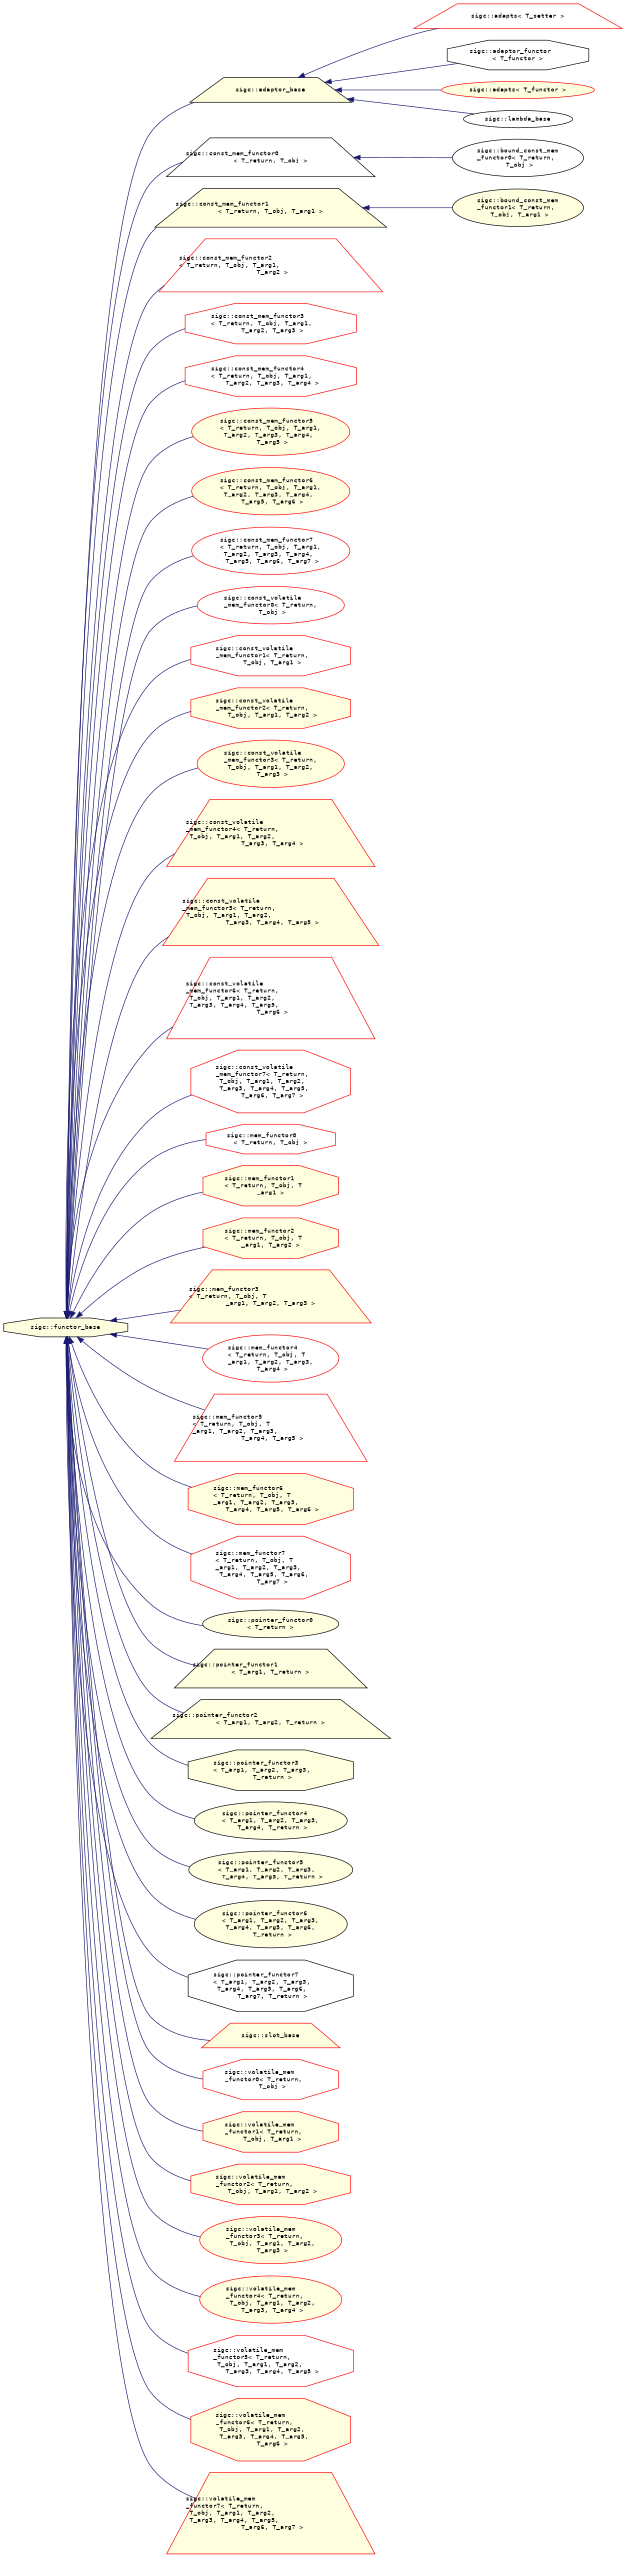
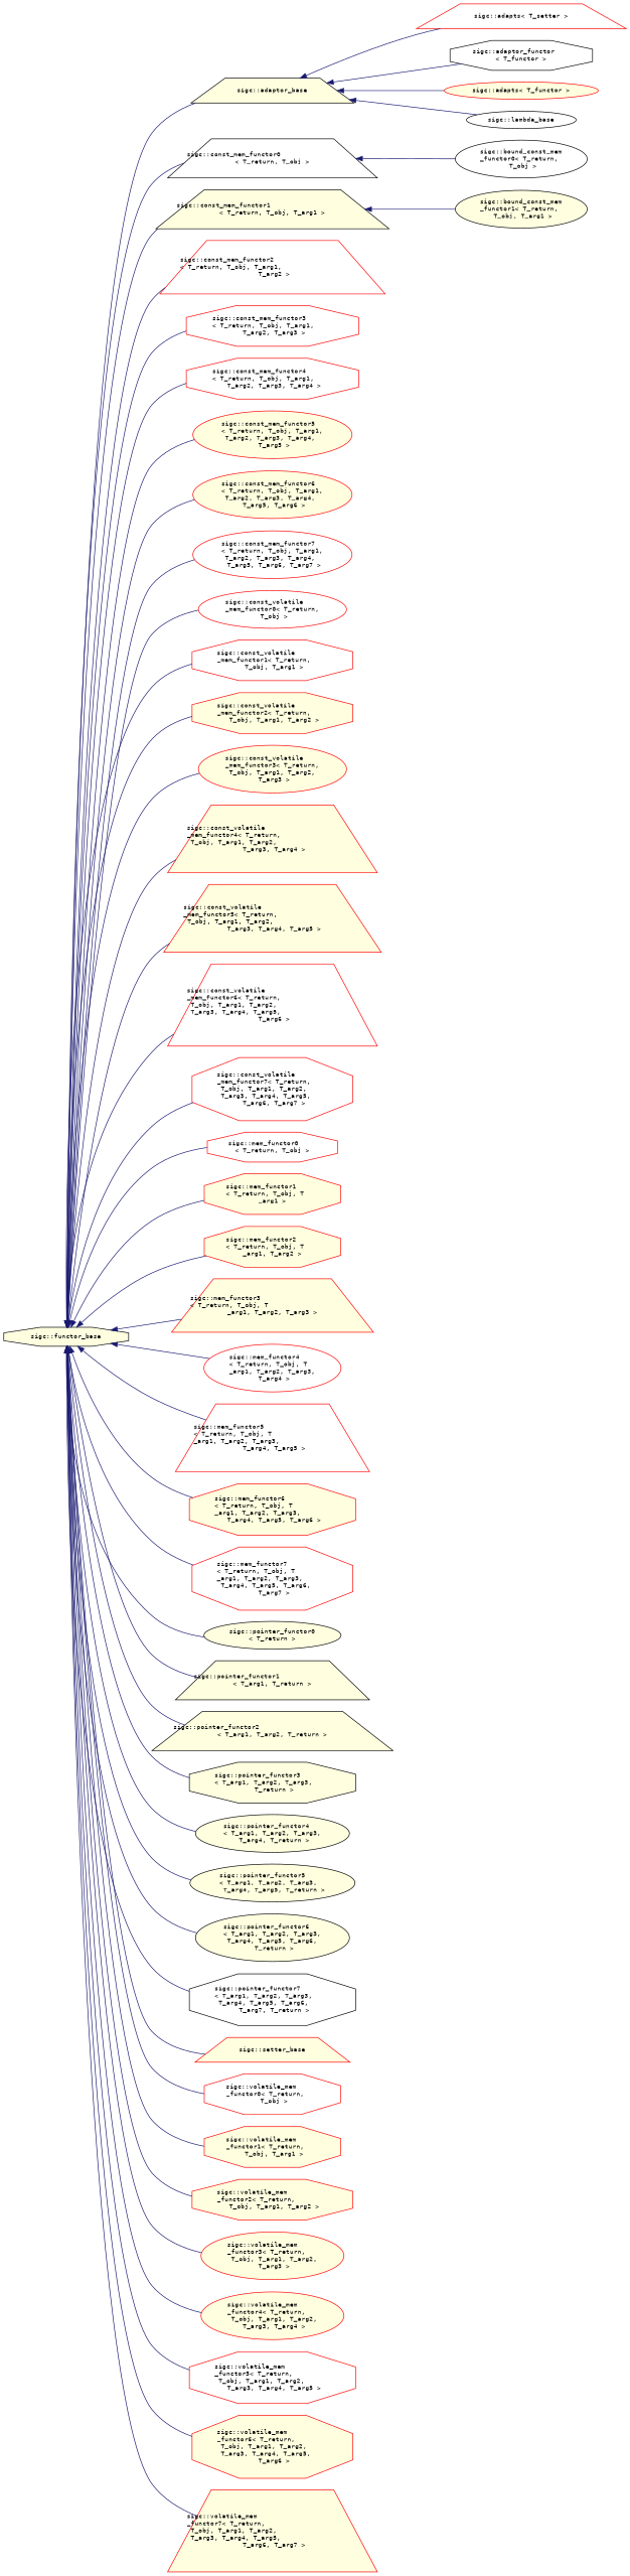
  digraph {
    fontname="DejaVu Sans Mono"
    rankdir=LR
    node [color=red fillcolor=lightyellow fontname="DejaVu Sans Mono" fontsize=10 shape=octagon style=filled]
    edge [color=midnightblue dir=back fontname="DejaVu Sans Mono" fontsize=10 labelfontname=Sans labelfontsize=10 style=solid]
    n1 [color=black fontcolor=black height=0.2 label="sigc::functor_base" width=0.4]
    n2 [color=black height=0.2 label="sigc::adaptor_base" shape=trapezium width=0.4]
    n3 [color=black fillcolor=white height=0.2 label="sigc::const_mem_functor0\l\< T_return, T_obj \>" shape=trapezium width=0.4]
    n4 [color=black height=0.2 label="sigc::const_mem_functor1\l\< T_return, T_obj, T_arg1 \>" shape=trapezium width=0.4]
    n5 [fillcolor=white height=0.2 label="sigc::const_mem_functor2\l\< T_return, T_obj, T_arg1,\l T_arg2 \>" shape=trapezium width=0.4]
    n6 [fillcolor=white height=0.2 label="sigc::const_mem_functor3\l\< T_return, T_obj, T_arg1,\l T_arg2, T_arg3 \>" width=0.4]
    n7 [fillcolor=white height=0.2 label="sigc::const_mem_functor4\l\< T_return, T_obj, T_arg1,\l T_arg2, T_arg3, T_arg4 \>" width=0.4]
    n8 [height=0.2 label="sigc::const_mem_functor5\l\< T_return, T_obj, T_arg1,\l T_arg2, T_arg3, T_arg4,\l T_arg5 \>" shape=ellipse width=0.4]
    n9 [height=0.2 label="sigc::const_mem_functor6\l\< T_return, T_obj, T_arg1,\l T_arg2, T_arg3, T_arg4,\l T_arg5, T_arg6 \>" shape=ellipse width=0.4]
    n10 [fillcolor=white height=0.2 label="sigc::const_mem_functor7\l\< T_return, T_obj, T_arg1,\l T_arg2, T_arg3, T_arg4,\l T_arg5, T_arg6, T_arg7 \>" shape=ellipse width=0.4]
    n11 [fillcolor=white height=0.2 label="sigc::const_volatile\l_mem_functor0\< T_return,\l T_obj \>" shape=ellipse width=0.4]
    n12 [fillcolor=white height=0.2 label="sigc::const_volatile\l_mem_functor1\< T_return,\l T_obj, T_arg1 \>" width=0.4]
    n13 [height=0.2 label="sigc::const_volatile\l_mem_functor2\< T_return,\l T_obj, T_arg1, T_arg2 \>" width=0.4]
    n14 [height=0.2 label="sigc::const_volatile\l_mem_functor3\< T_return,\l T_obj, T_arg1, T_arg2,\l T_arg3 \>" shape=ellipse width=0.4]
    n15 [height=0.2 label="sigc::const_volatile\l_mem_functor4\< T_return,\l T_obj, T_arg1, T_arg2,\l T_arg3, T_arg4 \>" shape=trapezium width=0.4]
    n16 [height=0.2 label="sigc::const_volatile\l_mem_functor5\< T_return,\l T_obj, T_arg1, T_arg2,\l T_arg3, T_arg4, T_arg5 \>" shape=trapezium width=0.4]
    n17 [fillcolor=white height=0.2 label="sigc::const_volatile\l_mem_functor6\< T_return,\l T_obj, T_arg1, T_arg2,\l T_arg3, T_arg4, T_arg5,\l T_arg6 \>" shape=trapezium width=0.4]
    n18 [fillcolor=white height=0.2 label="sigc::const_volatile\l_mem_functor7\< T_return,\l T_obj, T_arg1, T_arg2,\l T_arg3, T_arg4, T_arg5,\l T_arg6, T_arg7 \>" width=0.4]
    n19 [fillcolor=white height=0.2 label="sigc::mem_functor0\l\< T_return, T_obj \>" width=0.4]
    n20 [height=0.2 label="sigc::mem_functor1\l\< T_return, T_obj, T\l_arg1 \>" width=0.4]
    n21 [height=0.2 label="sigc::mem_functor2\l\< T_return, T_obj, T\l_arg1, T_arg2 \>" width=0.4]
    n22 [height=0.2 label="sigc::mem_functor3\l\< T_return, T_obj, T\l_arg1, T_arg2, T_arg3 \>" shape=trapezium width=0.4]
    n23 [fillcolor=white height=0.2 label="sigc::mem_functor4\l\< T_return, T_obj, T\l_arg1, T_arg2, T_arg3,\l T_arg4 \>" shape=ellipse width=0.4]
    n24 [fillcolor=white height=0.2 label="sigc::mem_functor5\l\< T_return, T_obj, T\l_arg1, T_arg2, T_arg3,\l T_arg4, T_arg5 \>" shape=trapezium width=0.4]
    n25 [height=0.2 label="sigc::mem_functor6\l\< T_return, T_obj, T\l_arg1, T_arg2, T_arg3,\l T_arg4, T_arg5, T_arg6 \>" width=0.4]
    n26 [fillcolor=white height=0.2 label="sigc::mem_functor7\l\< T_return, T_obj, T\l_arg1, T_arg2, T_arg3,\l T_arg4, T_arg5, T_arg6,\l T_arg7 \>" width=0.4]
    n27 [color=black height=0.2 label="sigc::pointer_functor0\l\< T_return \>" shape=ellipse width=0.4]
    n28 [color=black height=0.2 label="sigc::pointer_functor1\l\< T_arg1, T_return \>" shape=trapezium width=0.4]
    n29 [color=black height=0.2 label="sigc::pointer_functor2\l\< T_arg1, T_arg2, T_return \>" shape=trapezium width=0.4]
    n30 [color=black height=0.2 label="sigc::pointer_functor3\l\< T_arg1, T_arg2, T_arg3,\l T_return \>" width=0.4]
    n31 [color=black height=0.2 label="sigc::pointer_functor4\l\< T_arg1, T_arg2, T_arg3,\l T_arg4, T_return \>" shape=ellipse width=0.4]
    n32 [color=black height=0.2 label="sigc::pointer_functor5\l\< T_arg1, T_arg2, T_arg3,\l T_arg4, T_arg5, T_return \>" shape=ellipse width=0.4]
    n33 [color=black height=0.2 label="sigc::pointer_functor6\l\< T_arg1, T_arg2, T_arg3,\l T_arg4, T_arg5, T_arg6,\l T_return \>" shape=ellipse width=0.4]
    n34 [color=black fillcolor=white height=0.2 label="sigc::pointer_functor7\l\< T_arg1, T_arg2, T_arg3,\l T_arg4, T_arg5, T_arg6,\l T_arg7, T_return \>" width=0.4]
-   n35 [height=0.2 label="sigc::slot_base" shape=trapezium width=0.4]
+   n35 [height=0.2 label="sigc::setter_base" shape=trapezium width=0.4]
    n36 [fillcolor=white height=0.2 label="sigc::volatile_mem\l_functor0\< T_return,\l T_obj \>" width=0.4]
    n37 [height=0.2 label="sigc::volatile_mem\l_functor1\< T_return,\l T_obj, T_arg1 \>" width=0.4]
    n38 [height=0.2 label="sigc::volatile_mem\l_functor2\< T_return,\l T_obj, T_arg1, T_arg2 \>" width=0.4]
    n39 [height=0.2 label="sigc::volatile_mem\l_functor3\< T_return,\l T_obj, T_arg1, T_arg2,\l T_arg3 \>" shape=ellipse width=0.4]
    n40 [height=0.2 label="sigc::volatile_mem\l_functor4\< T_return,\l T_obj, T_arg1, T_arg2,\l T_arg3, T_arg4 \>" shape=ellipse width=0.4]
    n41 [fillcolor=white height=0.2 label="sigc::volatile_mem\l_functor5\< T_return,\l T_obj, T_arg1, T_arg2,\l T_arg3, T_arg4, T_arg5 \>" width=0.4]
    n42 [height=0.2 label="sigc::volatile_mem\l_functor6\< T_return,\l T_obj, T_arg1, T_arg2,\l T_arg3, T_arg4, T_arg5,\l T_arg6 \>" width=0.4]
    n43 [height=0.2 label="sigc::volatile_mem\l_functor7\< T_return,\l T_obj, T_arg1, T_arg2,\l T_arg3, T_arg4, T_arg5,\l T_arg6, T_arg7 \>" shape=trapezium width=0.4]
    n44 [fillcolor=white height=0.2 label="sigc::adapts\< T_setter \>" shape=trapezium width=0.4]
    n45 [color=black fillcolor=white height=0.2 label="sigc::adaptor_functor\l\< T_functor \>" width=0.4]
    n46 [height=0.2 label="sigc::adapts\< T_functor \>" shape=ellipse width=0.4]
    n47 [color=black fillcolor=white height=0.2 label="sigc::lambda_base" shape=ellipse width=0.4]
    n48 [color=black fillcolor=white height=0.2 label="sigc::bound_const_mem\l_functor0\< T_return,\l T_obj \>" shape=ellipse width=0.4]
    n49 [color=black height=0.2 label="sigc::bound_const_mem\l_functor1\< T_return,\l T_obj, T_arg1 \>" shape=ellipse width=0.4]
    n1 -> n2
    n1 -> n3
    n1 -> n4
    n1 -> n5
    n1 -> n6
    n1 -> n7
    n1 -> n8
    n1 -> n9
    n1 -> n10
    n1 -> n11
    n1 -> n12
    n1 -> n13
    n1 -> n14
    n1 -> n15
    n1 -> n16
    n1 -> n17
    n1 -> n18
    n1 -> n19
    n1 -> n20
    n1 -> n21
    n1 -> n22
    n1 -> n23
    n1 -> n24
    n1 -> n25
    n1 -> n26
    n1 -> n27
    n1 -> n28
    n1 -> n29
    n1 -> n30
    n1 -> n31
    n1 -> n32
    n1 -> n33
    n1 -> n34
    n1 -> n35
    n1 -> n36
    n1 -> n37
    n1 -> n38
    n1 -> n39
    n1 -> n40
    n1 -> n41
    n1 -> n42
    n1 -> n43
    n2 -> n44
    n2 -> n45
    n2 -> n46
    n2 -> n47
    n3 -> n48
    n4 -> n49
  }
